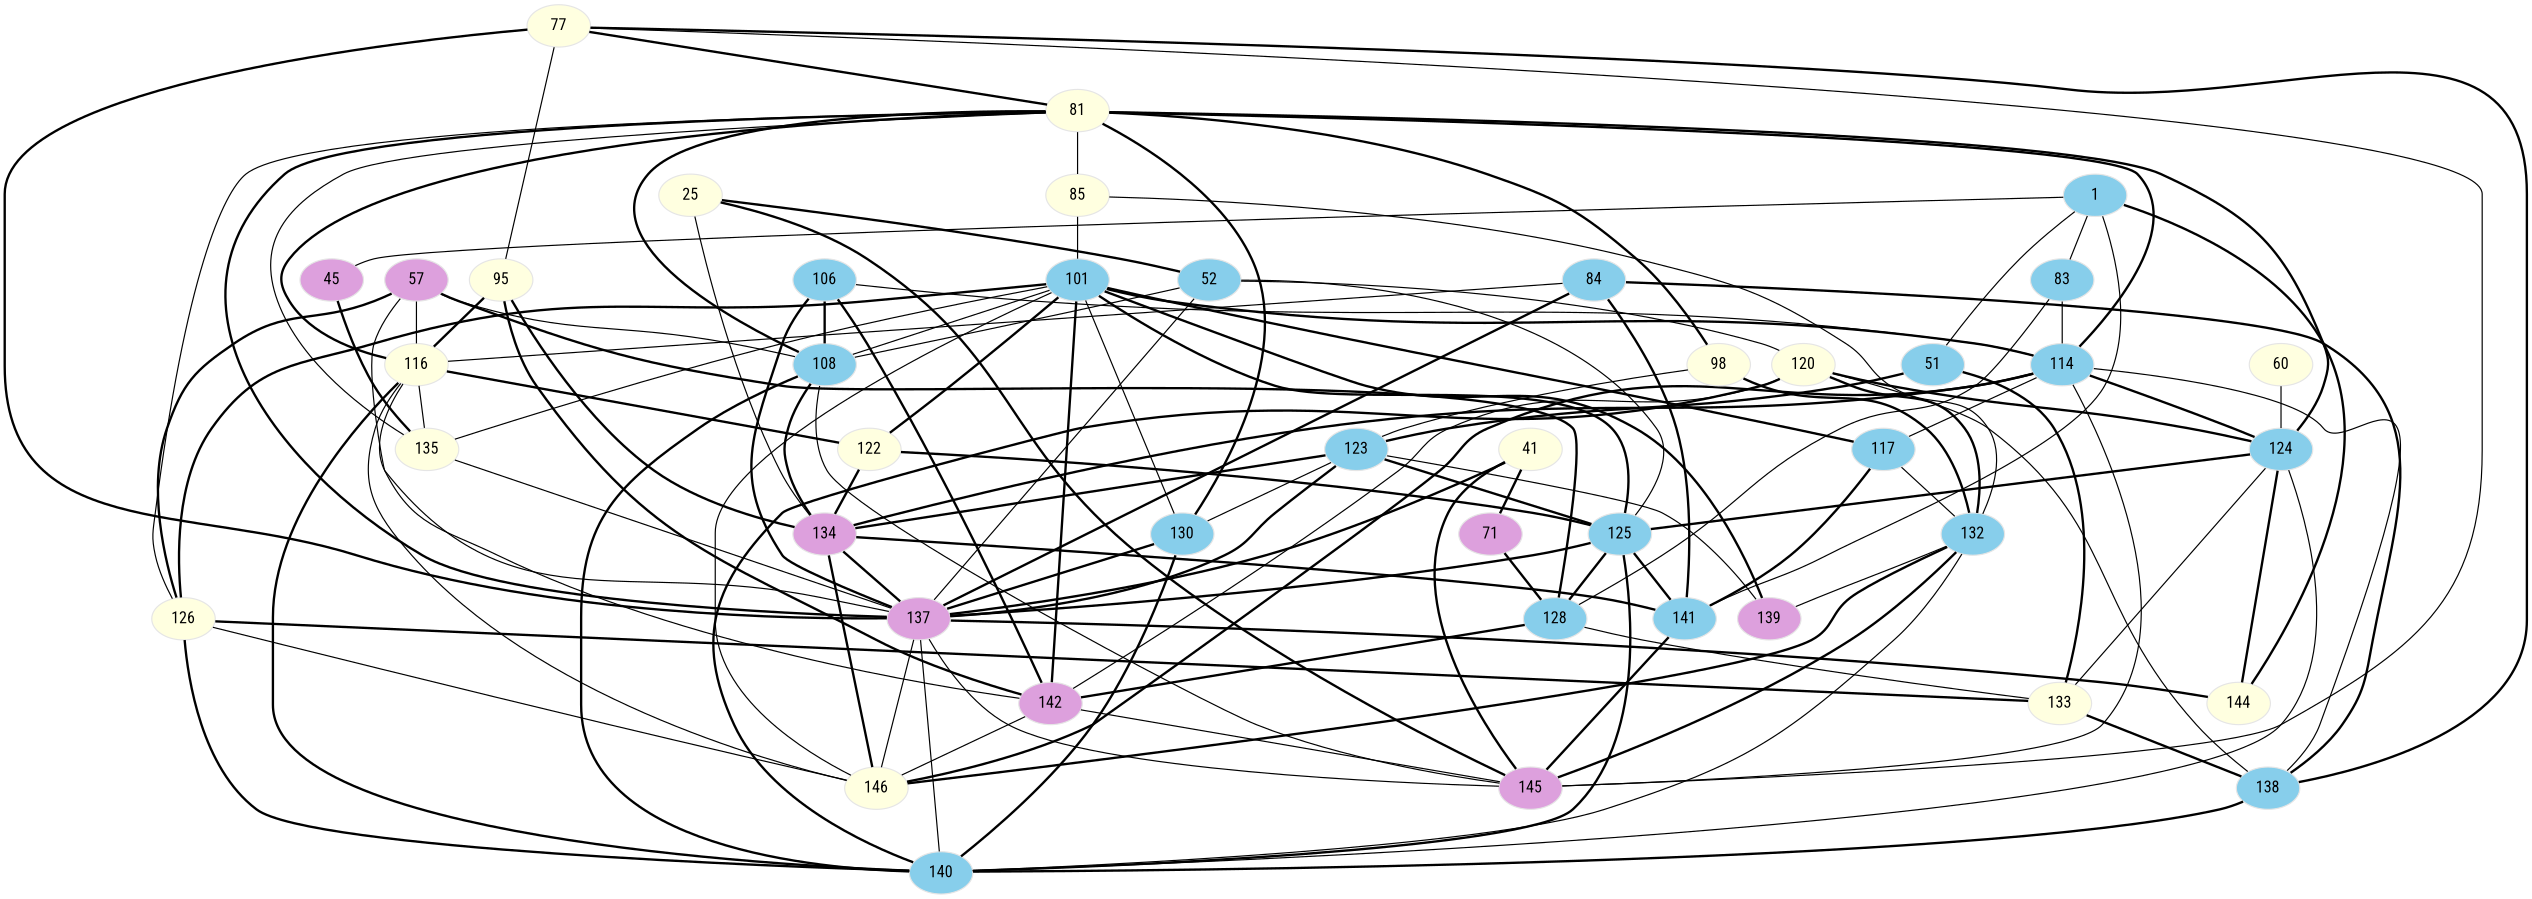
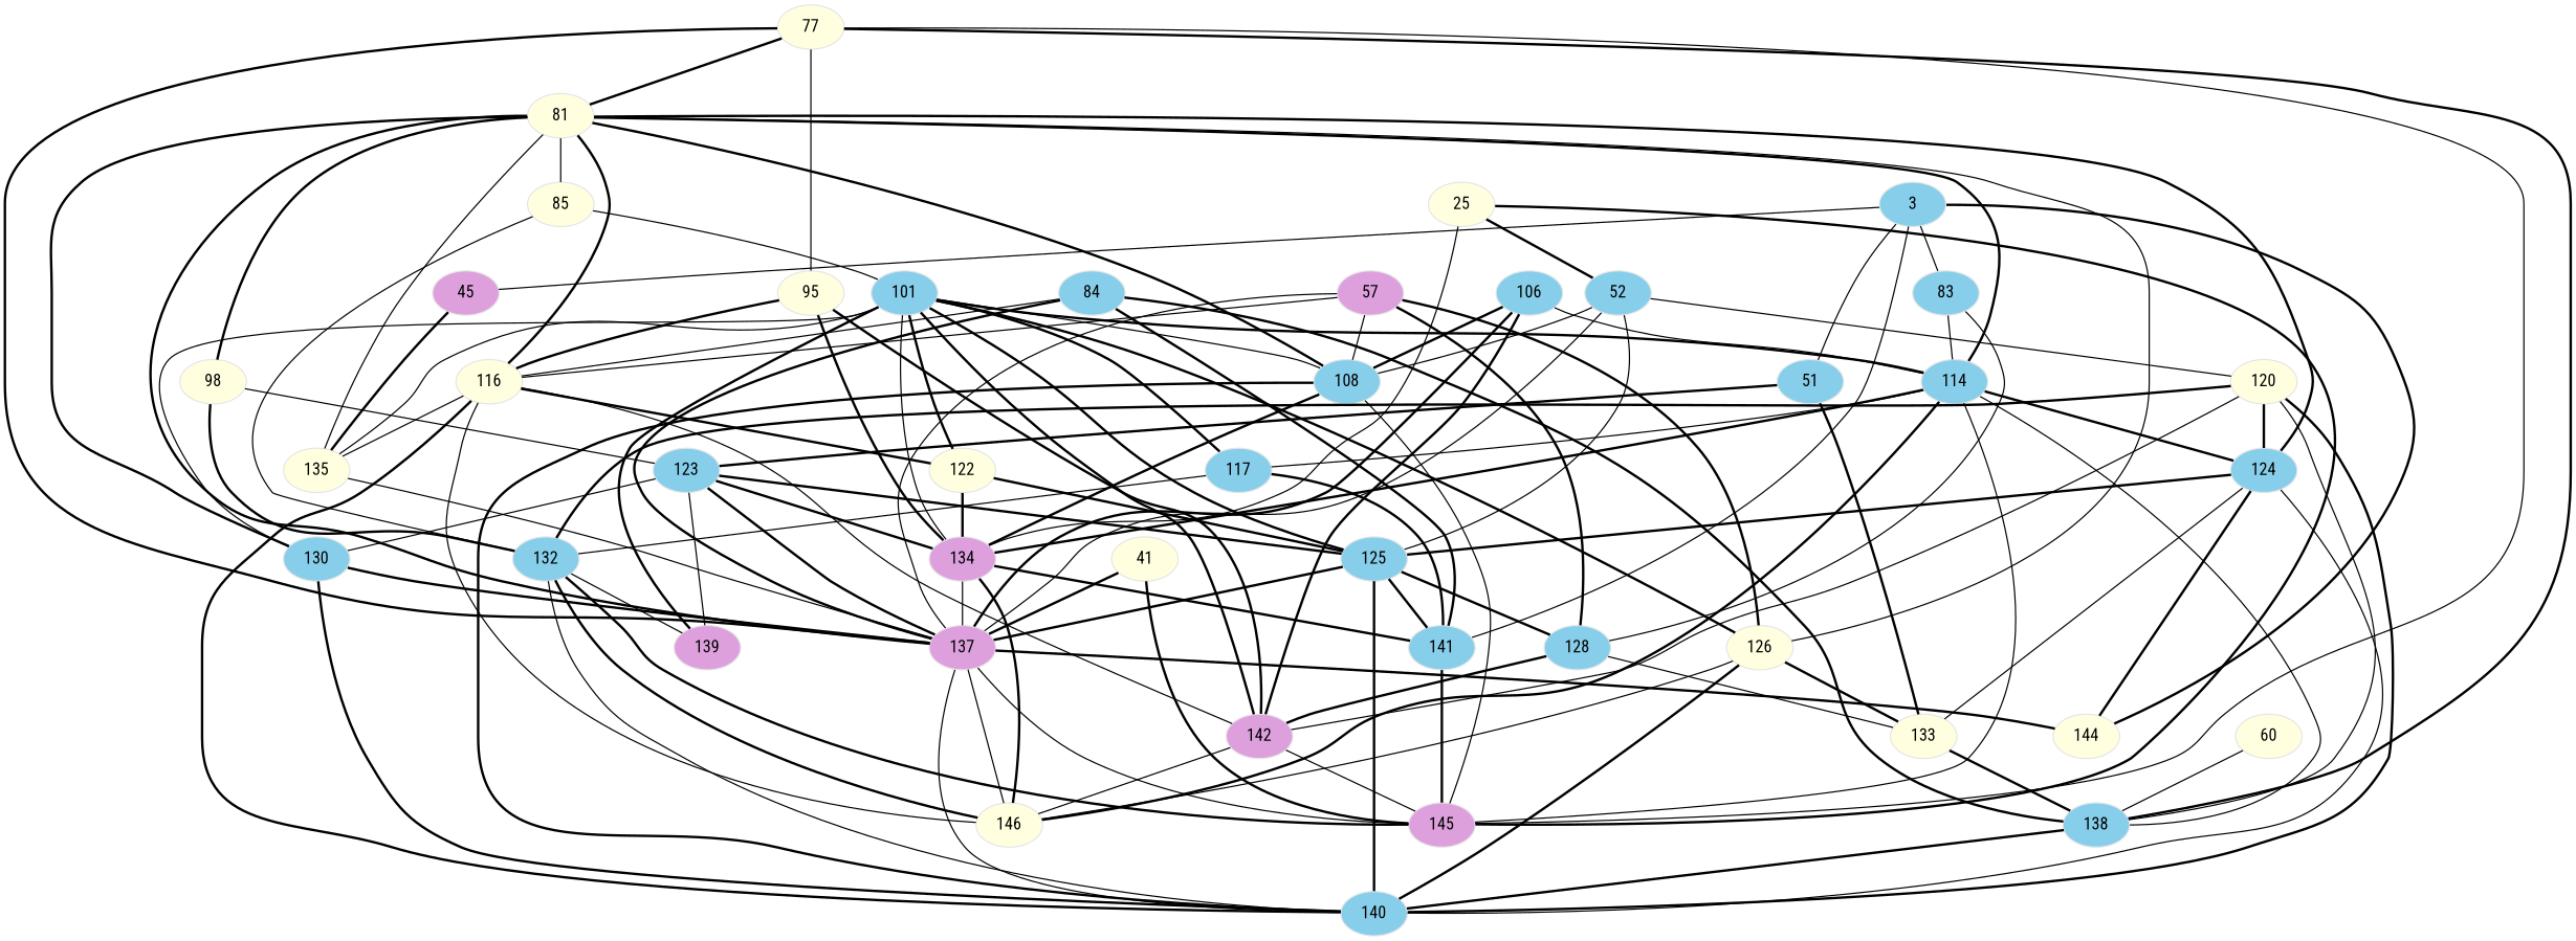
  graph {
    fontname="Roboto Condensed"
    node [color=gray90 fillcolor=skyblue fontname="Roboto Condensed" style=filled]
    edge [fontname="Roboto Condensed" style=bold]
    45 [fillcolor=plum]
-   1
+   1 [label=3]
    51
    83 [super="+15"]
    141 [super="+110+136+47"]
    144 [fillcolor=lightyellow super="+105"]
    135 [fillcolor=lightyellow]
    123 [super="+9+21+75"]
    133 [fillcolor=lightyellow super="+131"]
    128 [super="+35"]
    114 [super="+73+102"]
    145 [fillcolor=plum super="+143"]
    52 [super="+46"]
    137 [fillcolor=plum super="+6+94+112+104+118"]
    108 [super="+91+97"]
    120 [fillcolor=lightyellow super="+28+43"]
    125 [super="+48+103"]
    25 [fillcolor=lightyellow]
    134 [fillcolor=plum super="+14+36+10+107"]
    146 [fillcolor=lightyellow super="+72+90"]
    41 [fillcolor=lightyellow]
-   71 [fillcolor=plum]
    140 [super="+79+113"]
    130 [super="+92"]
    139 [fillcolor=plum super="+109"]
    138 [super="+13+80+55"]
    124 [super="+33+121"]
    132 [super="+127+129+119"]
    142 [fillcolor=plum super="+24+65"]
    57 [fillcolor=plum super="+42"]
    116 [fillcolor=lightyellow super="+93+78"]
    126 [fillcolor=lightyellow super="+115+86+64"]
    122 [fillcolor=lightyellow super="+111+22"]
    60 [fillcolor=lightyellow]
    77 [fillcolor=lightyellow super="+29"]
    81 [fillcolor=lightyellow super="+54+63+68"]
    95 [fillcolor=lightyellow]
    85 [fillcolor=lightyellow]
    98 [fillcolor=lightyellow super="+67"]
    101 [super="+100+99+61"]
    117 [super="+12"]
    84
    106 [super="+69"]
    45 -- 135
    1 -- 45 [style=solid]
    1 -- 51 [style=solid]
    1 -- 83 [style=solid]
    1 -- 141 [style=solid]
    1 -- 144 [weight=2]
    51 -- 123 [weight=2]
    51 -- 133
    83 -- 128 [style=solid]
    83 -- 114 [style=solid]
    141 -- 145
    135 -- 137 [style=solid]
    123 -- 137
    123 -- 125
    123 -- 134
    123 -- 130 [style=solid]
    123 -- 139 [style=solid weight=2]
    133 -- 138 [weight=2]
    128 -- 133 [style=solid]
    128 -- 142 [weight=2]
    114 -- 145 [style=solid]
    114 -- 134
    114 -- 146
    114 -- 138 [style=solid]
    114 -- 124 [weight=3]
    114 -- 117 [style=solid weight=2]
    52 -- 137 [style=solid]
    52 -- 108 [style=solid]
    52 -- 120 [style=solid]
    52 -- 125 [style=solid]
    137 -- 144
    137 -- 145 [style=solid]
    137 -- 146 [style=solid weight=3]
    137 -- 140 [style=solid weight=2]
    108 -- 145 [style=solid]
    108 -- 134
    108 -- 140 [weight=2]
    120 -- 140
    120 -- 138 [style=solid weight=2]
    120 -- 124 [weight=2]
    120 -- 132
    120 -- 142 [style=solid]
    125 -- 141
    125 -- 128
    125 -- 137
    125 -- 140 [weight=2]
    25 -- 145
    25 -- 52 [weight=2]
    25 -- 134 [style=solid weight=4]
    134 -- 141
-   134 -- 137
+   134 -- 137 [style=solid]
    134 -- 146 [weight=2]
    41 -- 145
    41 -- 137 [weight=5]
-   41 -- 71
-   71 -- 128
    130 -- 137 [weight=2]
    130 -- 140
    138 -- 140 [weight=2]
    124 -- 144 [weight=2]
    124 -- 133 [style=solid]
    124 -- 125
    124 -- 140 [style=solid]
    132 -- 145
    132 -- 146 [weight=3]
    132 -- 140 [style=solid weight=2]
    132 -- 139 [style=solid weight=2]
    142 -- 145 [style=solid]
    142 -- 146 [style=solid weight=3]
    57 -- 128 [weight=2]
    57 -- 137 [style=solid]
    57 -- 108 [style=solid]
    57 -- 116 [style=solid]
    57 -- 126
    116 -- 135 [style=solid weight=2]
    116 -- 146 [style=solid]
    116 -- 140 [weight=2]
    116 -- 142 [style=solid]
    116 -- 122
    126 -- 133
    126 -- 146 [style=solid]
    126 -- 140 [weight=4]
    122 -- 125
    122 -- 134 [weight=2]
-   60 -- 124 [style=solid]
+   60 -- 138 [style=solid]
    77 -- 145 [style=solid]
    77 -- 137
    77 -- 138
    77 -- 81
    77 -- 95 [style=solid weight=2]
    81 -- 135 [style=solid]
    81 -- 114
    81 -- 137
    81 -- 108
    81 -- 130 [weight=2]
    81 -- 124
    81 -- 116
    81 -- 126 [style=solid]
    81 -- 85 [style=solid weight=2]
    81 -- 98
    95 -- 134
    95 -- 142
    95 -- 116
    85 -- 132 [style=solid]
    85 -- 101 [style=solid weight=2]
    98 -- 123 [style=solid]
    98 -- 132 [weight=2]
    101 -- 135 [style=solid]
    101 -- 114 [weight=2]
    101 -- 108 [style=solid weight=2]
    101 -- 125 [weight=2]
-   101 -- 146 [style=solid weight=2]
+   101 -- 134 [style=solid weight=2]
    101 -- 130 [style=solid weight=2]
    101 -- 139 [weight=2]
    101 -- 142
    101 -- 126 [weight=3]
    101 -- 122 [weight=3]
    101 -- 117
    117 -- 141 [weight=2]
    117 -- 132 [style=solid weight=3]
    84 -- 141
    84 -- 137
    84 -- 138
    84 -- 116 [style=solid]
    106 -- 114 [style=solid]
    106 -- 137 [weight=2]
    106 -- 108
    106 -- 142
  }
